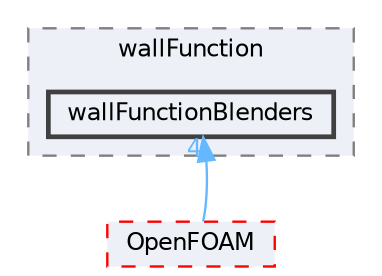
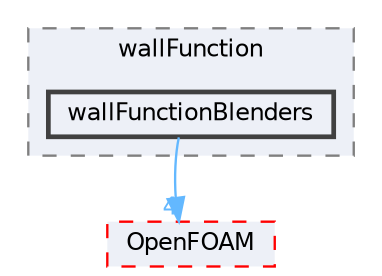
  digraph {
    compound=true
    node [fillcolor="#edf0f7" fontname=Helvetica fontsize=10 shape=box]
    n1 [color=grey25 height=0.2 label=wallFunctionBlenders style="filled,bold" width=0.4]
    n2 [color=red height=0.2 label=OpenFOAM style="filled,dashed" width=0.4]
    subgraph cluster_1 {
      bgcolor="#edf0f7"
      fontname=Helvetica
      fontsize=10
      label=wallFunction
      pencolor=grey50
      style="filled,dashed"
      n1
    }
-   n2 -> n1 [color=steelblue1 fontcolor=steelblue1 fontname=Helvetica fontsize=10 headlabel=4 labeldistance=1.5 labelfontname=Helvetica labelfontsize=10]
+   n1 -> n2 [color=steelblue1 fontcolor=steelblue1 fontname=Helvetica fontsize=10 headlabel=4 labeldistance=1.5 labelfontname=Helvetica labelfontsize=10]
  }
